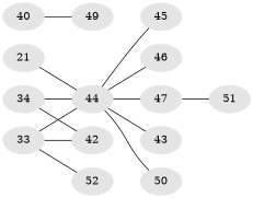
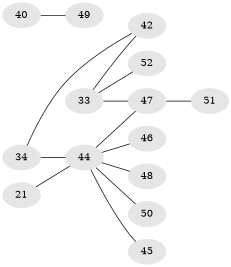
  graph {
    rankdir=LR
    node [color=gray90 style=filled]
    44 [super="+41"]
    45 [super="+36"]
    46
    47 [super="+43"]
-   48 [label=43]
+   48
    50 [super="+32"]
    21
    40 [super="+7"]
    49 [super="+26"]
    33 [super="+18+2"]
    42
    52
    34 [super="+25"]
    51
    44 -- 45
    44 -- 46
    44 -- 47
    44 -- 48
    44 -- 50
    47 -- 51
    21 -- 44 [weight=2]
    40 -- 49
-   33 -- 44 [weight=4]
+   33 -- 47 [weight=4]
    33 -- 42
    33 -- 52
    34 -- 44 [weight=4]
    34 -- 42
  }
